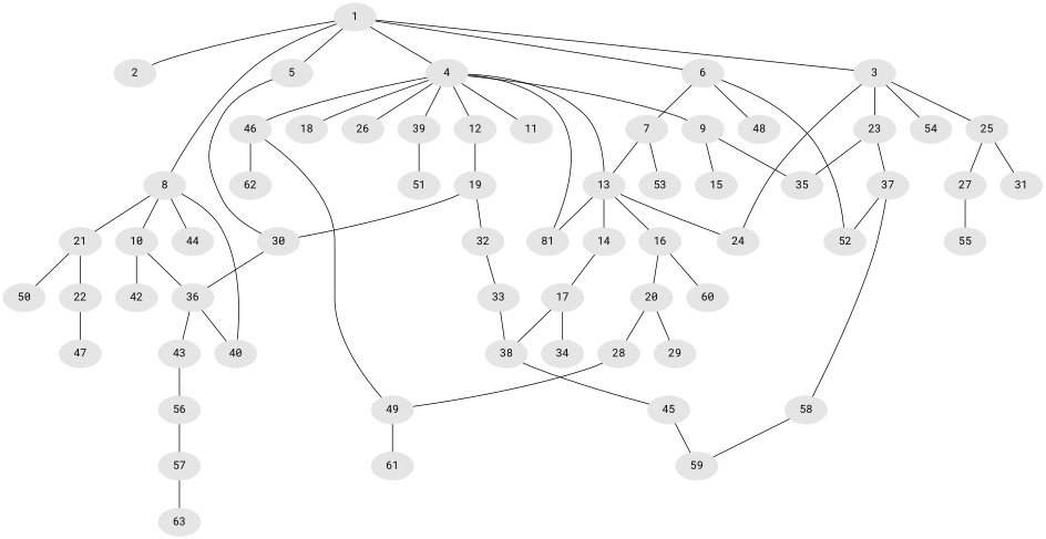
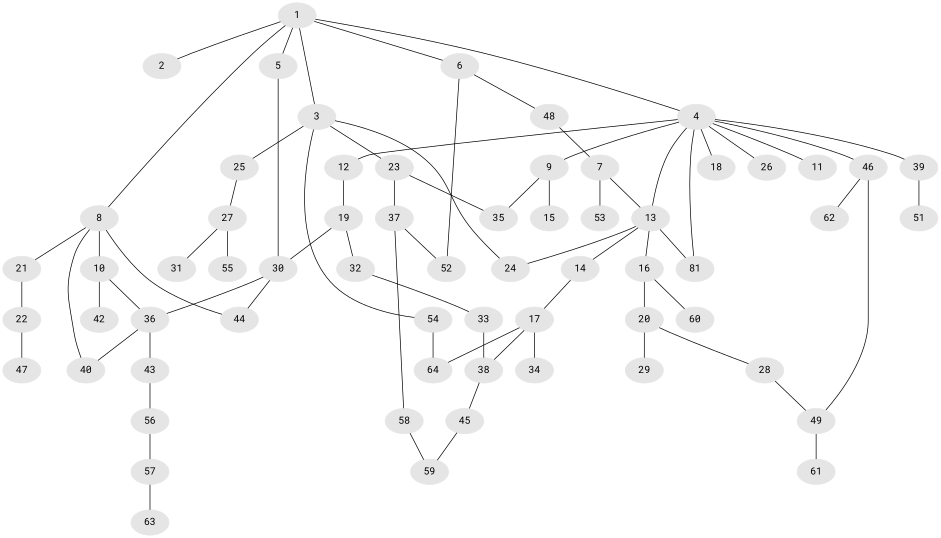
  graph {
    fontname="Roboto Mono"
    node [color=gray90 fontname="Roboto Mono" style=filled]
    edge [fontname="Roboto Mono"]
    1
    2
    3
    4
    5
    6
    8
    23
    24
    25
    54
    9
    11
    12
    13
    18
    26
    39
    n19 [label=81]
    46
    30
    7
    48
    52
    10
    21
    40
    44
    35
    37
    27
    31
+   64
    15
    19
    14
    16
    51
    49
    62
    36
    53
    42
    22
-   50
    43
    32
    17
    20
    60
    34
    38
    28
    29
    45
    33
    47
    58
    55
    61
    56
    59
    57
    63
    1 -- 2
    1 -- 3
    1 -- 4
    1 -- 5
    1 -- 6
    1 -- 8
    3 -- 23
    3 -- 24
    3 -- 25
    3 -- 54
    4 -- 9
    4 -- 11
    4 -- 12
    4 -- 13
    4 -- 18
    4 -- 26
    4 -- 39
    4 -- n19
    4 -- 46
    5 -- 30
-   6 -- 7
+   48 -- 7
    6 -- 48
    6 -- 52
    8 -- 10
    8 -- 21
    8 -- 40
    8 -- 44
    23 -- 35
    23 -- 37
    25 -- 27
-   25 -- 31
+   27 -- 31
+   54 -- 64
    9 -- 35
    9 -- 15
    12 -- 19
    13 -- 24
    13 -- n19
    13 -- 14
    13 -- 16
    39 -- 51
    46 -- 49
    46 -- 62
+   30 -- 44
    30 -- 36
    7 -- 13
    7 -- 53
    10 -- 36
    10 -- 42
    21 -- 22
-   21 -- 50
    37 -- 52
    37 -- 58
    27 -- 55
    19 -- 30
    19 -- 32
    14 -- 17
    16 -- 20
    16 -- 60
    49 -- 61
    36 -- 40
    36 -- 43
    22 -- 47
    43 -- 56
    32 -- 33
+   17 -- 64
    17 -- 34
    17 -- 38
    20 -- 28
    20 -- 29
    38 -- 45
    28 -- 49
    45 -- 59
    33 -- 38
    58 -- 59
    56 -- 57
    57 -- 63
  }
